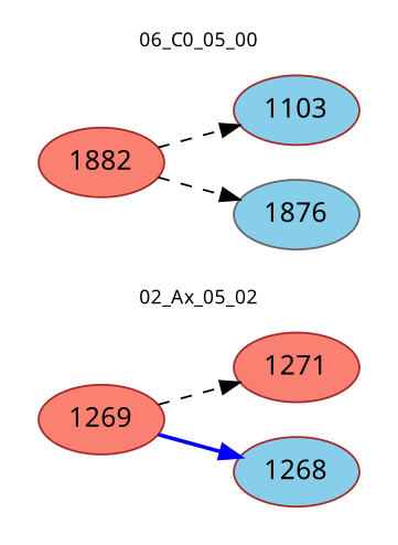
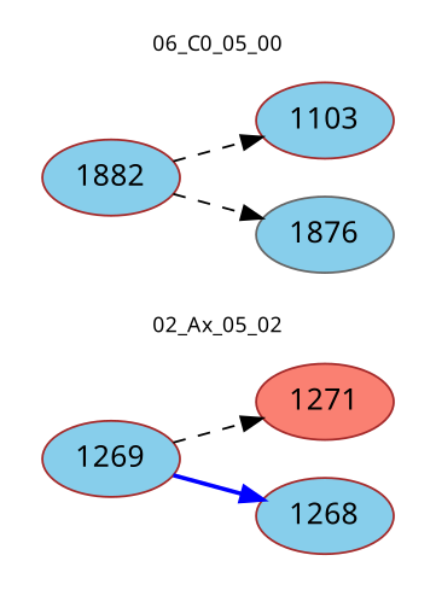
  digraph {
    fontname="Noto Sans"
    rankdir=LR
    node [color=brown fillcolor=skyblue fontname="Noto Sans" style=filled]
    edge [color=black fontname="Noto Sans" style=dashed]
-   n1 [fillcolor=salmon label=1269]
+   n1 [label=1269]
    n2 [label=1268]
    n3 [fillcolor=salmon label=1271]
-   n4 [fillcolor=salmon label=1882]
+   n4 [label=1882]
    n5 [color=gray40 label=1876]
    n6 [label=1103]
    subgraph cluster_1 {
      color=white
      fontsize=10
      label="02_Ax_05_02"
      n1
      n2
      n3
    }
    subgraph cluster_2 {
      color=white
      fontsize=10
      label="06_C0_05_00"
      n4
      n5
      n6
    }
    n1 -> n2 [color=blue style=bold]
    n1 -> n3
    n4 -> n5
    n4 -> n6
  }
